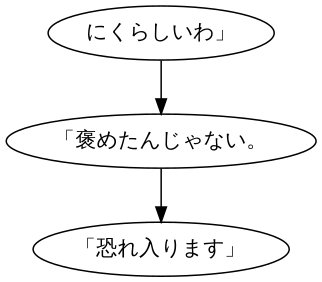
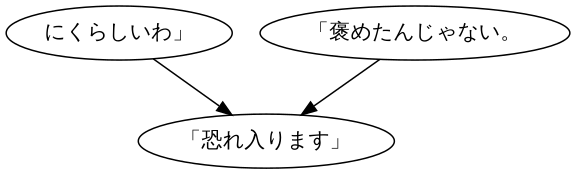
  digraph {
    fontname=Lato
    node [fontname=Lato]
    edge [fontname=Lato]
    n1 [label="にくらしいわ」"]
    n2 [label="「恐れ入ります」"]
    n3 [label="「褒めたんじゃない。"]
-   n1 -> n3
+   n1 -> n2
    n3 -> n2
  }
